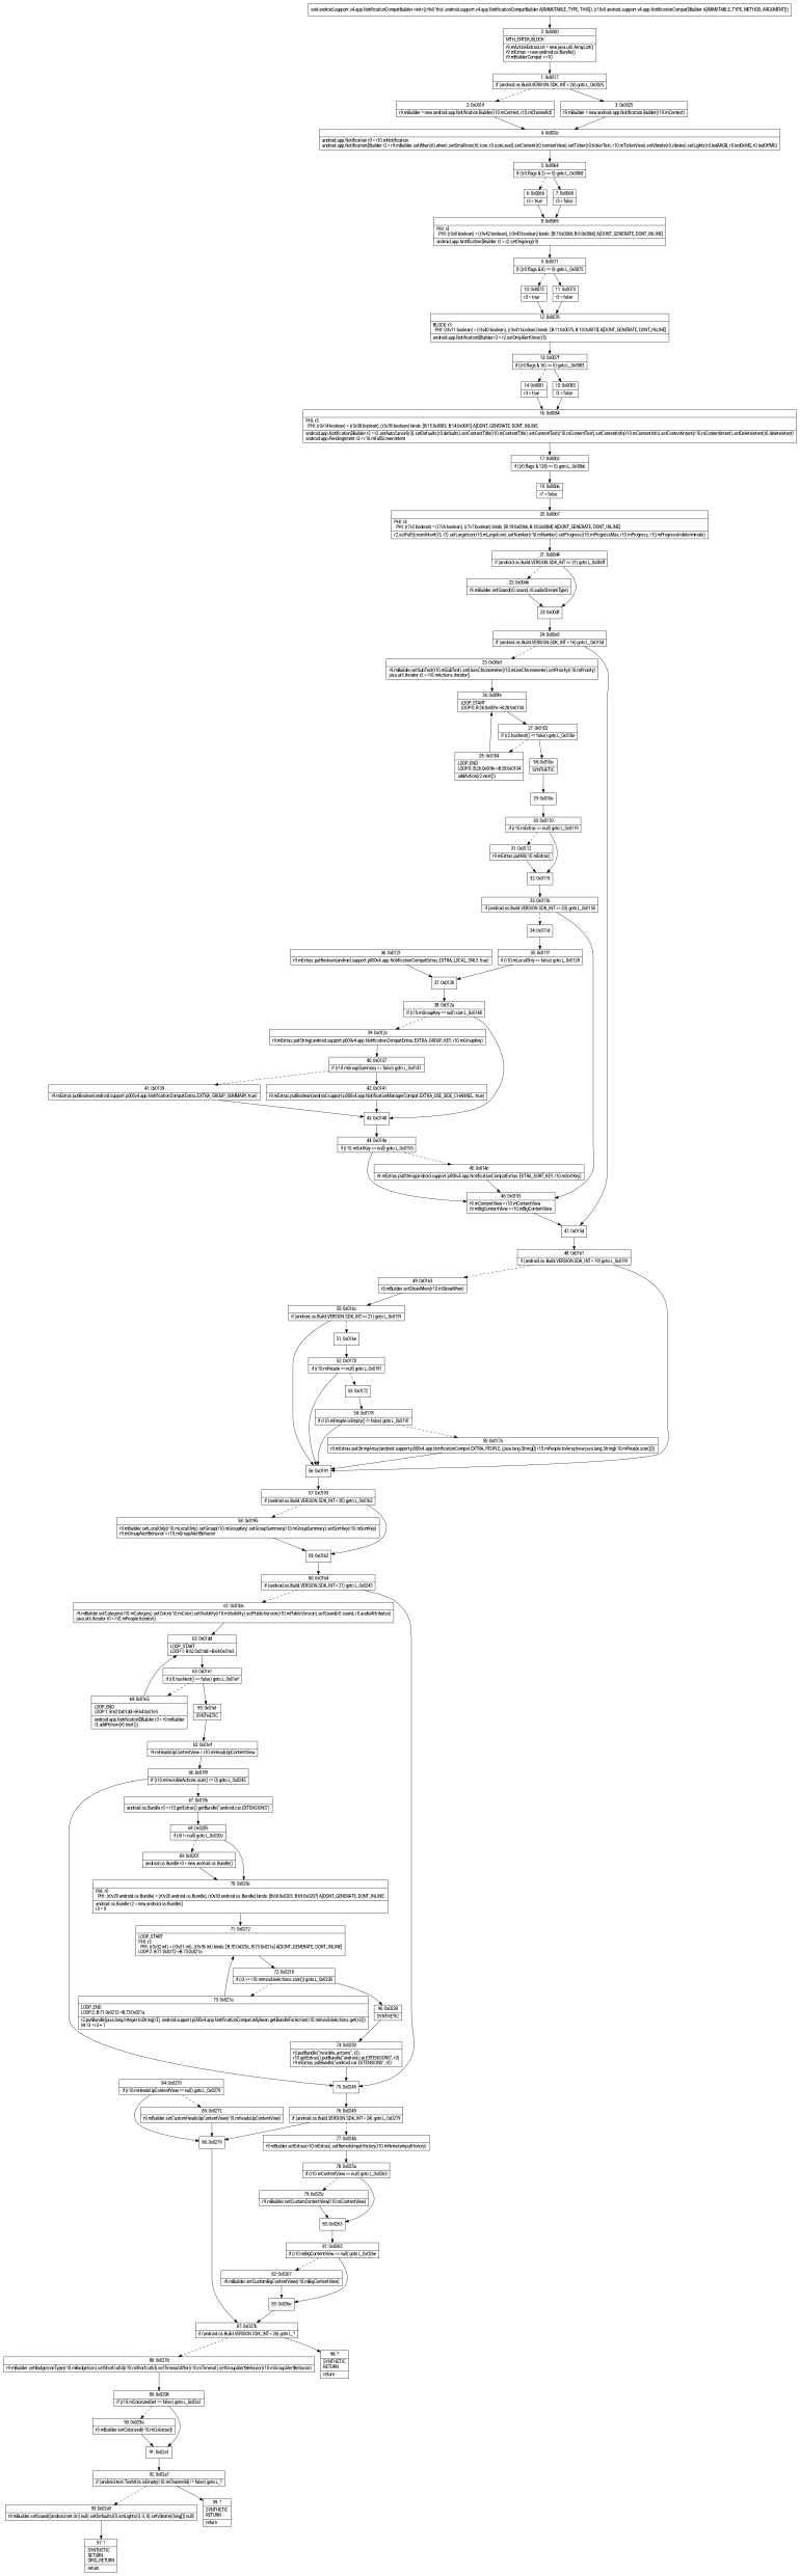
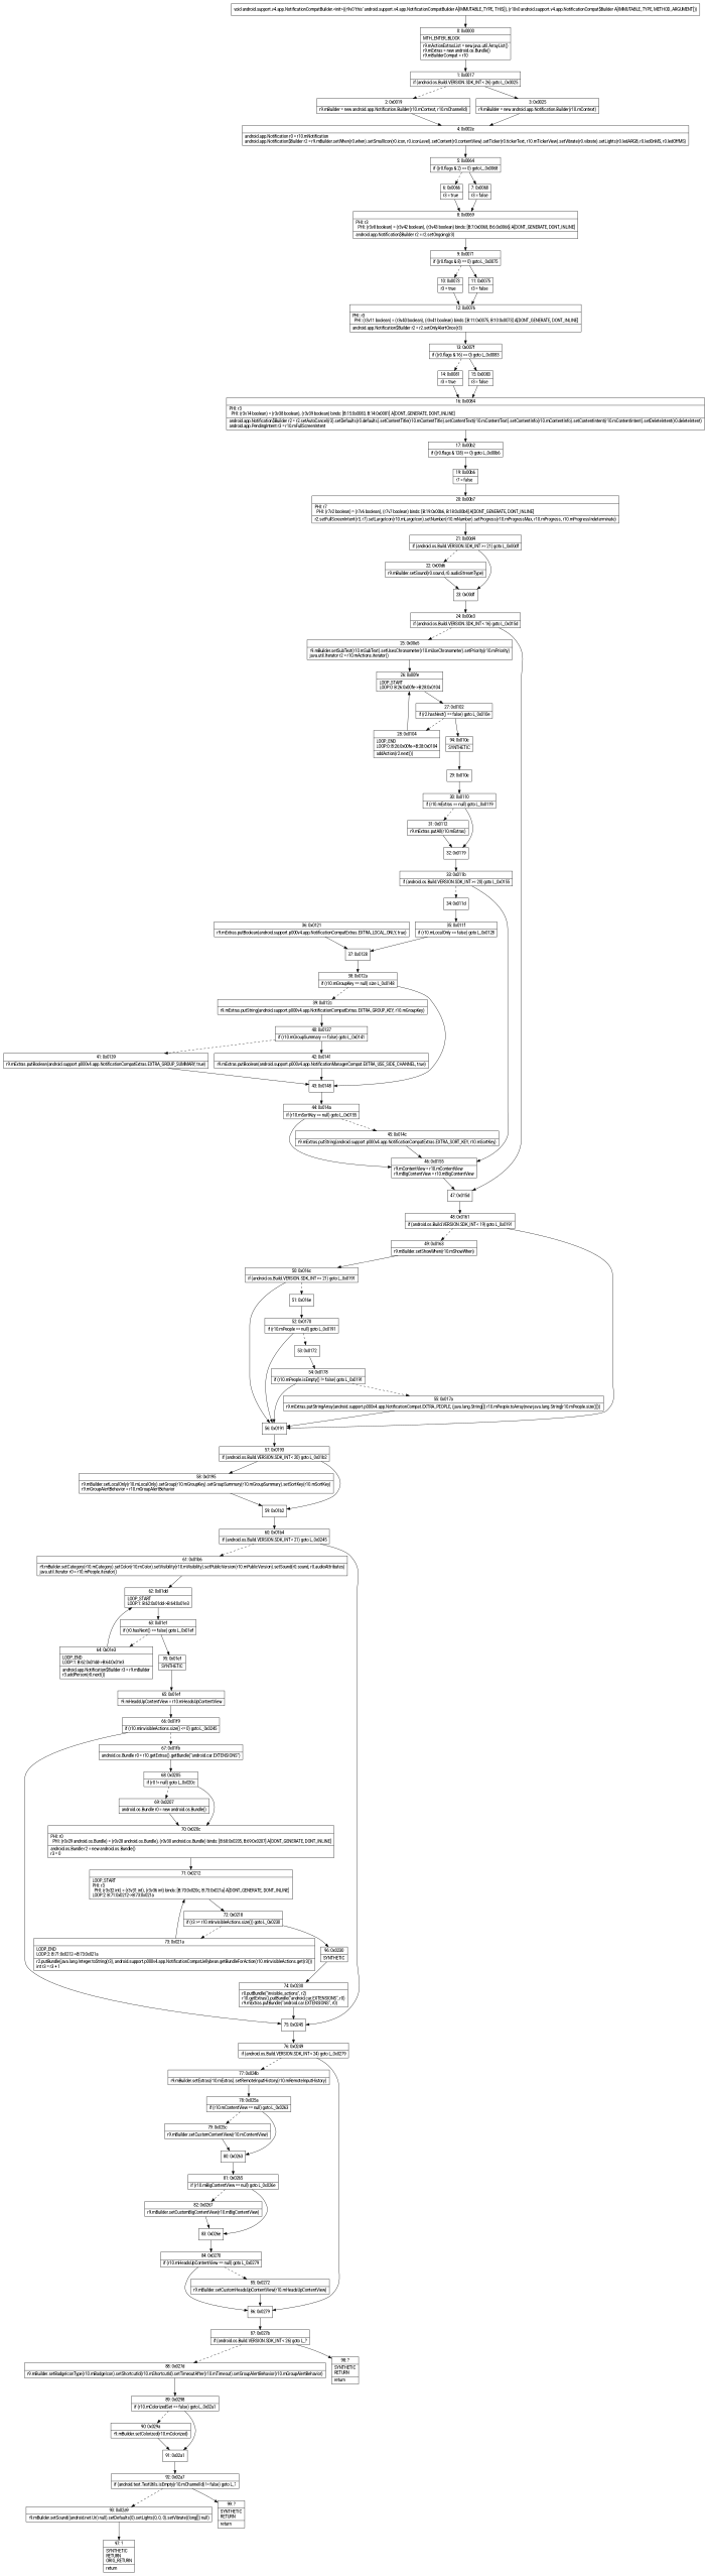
  digraph {
    fontname="Roboto Condensed"
    node [fontname="Roboto Condensed" shape=record]
    edge [fontname="Roboto Condensed"]
    n1 [label="{0\:\ 0x0000|MTH_ENTER_BLOCK\l|r9.mActionExtrasList = new java.util.ArrayList()\lr9.mExtras = new android.os.Bundle()\lr9.mBuilderCompat = r10\l}"]
    n2 [label="{1\:\ 0x0017|if (android.os.Build.VERSION.SDK_INT \< 26) goto L_0x0025\l}"]
    n3 [label="{2\:\ 0x0019|r9.mBuilder = new android.app.Notification.Builder(r10.mContext, r10.mChannelId)\l}"]
    n4 [label="{3\:\ 0x0025|r9.mBuilder = new android.app.Notification.Builder(r10.mContext)\l}"]
    n5 [label="{4\:\ 0x002e|android.app.Notification r0 = r10.mNotification\landroid.app.Notification$Builder r2 = r9.mBuilder.setWhen(r0.when).setSmallIcon(r0.icon, r0.iconLevel).setContent(r0.contentView).setTicker(r0.tickerText, r10.mTickerView).setVibrate(r0.vibrate).setLights(r0.ledARGB, r0.ledOnMS, r0.ledOffMS)\l}"]
    n6 [label="{5\:\ 0x0064|if ((r0.flags & 2) == 0) goto L_0x0068\l}"]
    n7 [label="{6\:\ 0x0066|r3 = true\l}"]
    n8 [label="{7\:\ 0x0068|r3 = false\l}"]
    n9 [label="{8\:\ 0x0069|PHI: r3 \l  PHI: (r3v8 boolean) = (r3v42 boolean), (r3v43 boolean) binds: [B:7:0x0068, B:6:0x0066] A[DONT_GENERATE, DONT_INLINE]\l|android.app.Notification$Builder r2 = r2.setOngoing(r3)\l}"]
    n10 [label="{9\:\ 0x0071|if ((r0.flags & 8) == 0) goto L_0x0075\l}"]
    n11 [label="{10\:\ 0x0073|r3 = true\l}"]
    n12 [label="{11\:\ 0x0075|r3 = false\l}"]
-   n13 [label="{12\:\ 0x0076|BLOCK: r3 \l  PHI: (r3v11 boolean) = (r3v40 boolean), (r3v41 boolean) binds: [B:11:0x0075, B:10:0x0073] A[DONT_GENERATE, DONT_INLINE]\l|android.app.Notification$Builder r2 = r2.setOnlyAlertOnce(r3)\l}"]
+   n13 [label="{12\:\ 0x0076|PHI: r3 \l  PHI: (r3v11 boolean) = (r3v40 boolean), (r3v41 boolean) binds: [B:11:0x0075, B:10:0x0073] A[DONT_GENERATE, DONT_INLINE]\l|android.app.Notification$Builder r2 = r2.setOnlyAlertOnce(r3)\l}"]
    n14 [label="{13\:\ 0x007f|if ((r0.flags & 16) == 0) goto L_0x0083\l}"]
    n15 [label="{14\:\ 0x0081|r3 = true\l}"]
    n16 [label="{15\:\ 0x0083|r3 = false\l}"]
    n17 [label="{16\:\ 0x0084|PHI: r3 \l  PHI: (r3v14 boolean) = (r3v38 boolean), (r3v39 boolean) binds: [B:15:0x0083, B:14:0x0081] A[DONT_GENERATE, DONT_INLINE]\l|android.app.Notification$Builder r2 = r2.setAutoCancel(r3).setDefaults(r0.defaults).setContentTitle(r10.mContentTitle).setContentText(r10.mContentText).setContentInfo(r10.mContentInfo).setContentIntent(r10.mContentIntent).setDeleteIntent(r0.deleteIntent)\landroid.app.PendingIntent r3 = r10.mFullScreenIntent\l}"]
    n18 [label="{17\:\ 0x00b2|if ((r0.flags & 128) == 0) goto L_0x00b6\l}"]
    n19 [label="{19\:\ 0x00b6|r7 = false\l}"]
-   n20 [label="{20\:\ 0x00b7|PHI: r4 \l  PHI: (r7v2 boolean) = (r7v6 boolean), (r7v7 boolean) binds: [B:19:0x00b6, B:18:0x00b4] A[DONT_GENERATE, DONT_INLINE]\l|r2.setFullScreenIntent(r3, r7).setLargeIcon(r10.mLargeIcon).setNumber(r10.mNumber).setProgress(r10.mProgressMax, r10.mProgress, r10.mProgressIndeterminate)\l}"]
+   n20 [label="{20\:\ 0x00b7|PHI: r7 \l  PHI: (r7v2 boolean) = (r7v6 boolean), (r7v7 boolean) binds: [B:19:0x00b6, B:18:0x00b4] A[DONT_GENERATE, DONT_INLINE]\l|r2.setFullScreenIntent(r3, r7).setLargeIcon(r10.mLargeIcon).setNumber(r10.mNumber).setProgress(r10.mProgressMax, r10.mProgress, r10.mProgressIndeterminate)\l}"]
    n21 [label="{21\:\ 0x00d4|if (android.os.Build.VERSION.SDK_INT \>= 21) goto L_0x00df\l}"]
    n22 [label="{22\:\ 0x00d6|r9.mBuilder.setSound(r0.sound, r0.audioStreamType)\l}"]
    n23 [label="{23\:\ 0x00df}"]
    n24 [label="{24\:\ 0x00e3|if (android.os.Build.VERSION.SDK_INT \< 16) goto L_0x015d\l}"]
    n25 [label="{25\:\ 0x00e5|r9.mBuilder.setSubText(r10.mSubText).setUsesChronometer(r10.mUseChronometer).setPriority(r10.mPriority)\ljava.util.Iterator r2 = r10.mActions.iterator()\l}"]
    n26 [label="{47\:\ 0x015d}"]
    n27 [label="{26\:\ 0x00fe|LOOP_START\lLOOP:0: B:26:0x00fe\-\>B:28:0x0104\l}"]
    n28 [label="{48\:\ 0x0161|if (android.os.Build.VERSION.SDK_INT \< 19) goto L_0x0191\l}"]
    n29 [label="{27\:\ 0x0102|if (r2.hasNext() == false) goto L_0x010e\l}"]
    n30 [label="{28\:\ 0x0104|LOOP_END\lLOOP:0: B:26:0x00fe\-\>B:28:0x0104\l|addAction(r2.next())\l}"]
    n31 [label="{94\:\ 0x010e|SYNTHETIC\l}"]
    n32 [label="{29\:\ 0x010e}"]
    n33 [label="{30\:\ 0x0110|if (r10.mExtras == null) goto L_0x0119\l}"]
    n34 [label="{31\:\ 0x0112|r9.mExtras.putAll(r10.mExtras)\l}"]
    n35 [label="{32\:\ 0x0119}"]
    n36 [label="{33\:\ 0x011b|if (android.os.Build.VERSION.SDK_INT \>= 20) goto L_0x0155\l}"]
    n37 [label="{34\:\ 0x011d}"]
    n38 [label="{46\:\ 0x0155|r9.mContentView = r10.mContentView\lr9.mBigContentView = r10.mBigContentView\l}"]
    n39 [label="{35\:\ 0x011f|if (r10.mLocalOnly == false) goto L_0x0128\l}"]
    n40 [label="{37\:\ 0x0128}"]
    n41 [label="{36\:\ 0x0121|r9.mExtras.putBoolean(android.support.p000v4.app.NotificationCompatExtras.EXTRA_LOCAL_ONLY, true)\l}"]
    n42 [label="{38\:\ 0x012a|if (r10.mGroupKey == null) size L_0x0148\l}"]
    n43 [label="{39\:\ 0x012c|r9.mExtras.putString(android.support.p000v4.app.NotificationCompatExtras.EXTRA_GROUP_KEY, r10.mGroupKey)\l}"]
    n44 [label="{43\:\ 0x0148}"]
    n45 [label="{40\:\ 0x0137|if (r10.mGroupSummary == false) goto L_0x0141\l}"]
    n46 [label="{44\:\ 0x014a|if (r10.mSortKey == null) goto L_0x0155\l}"]
    n47 [label="{41\:\ 0x0139|r9.mExtras.putBoolean(android.support.p000v4.app.NotificationCompatExtras.EXTRA_GROUP_SUMMARY, true)\l}"]
    n48 [label="{42\:\ 0x0141|r9.mExtras.putBoolean(android.support.p000v4.app.NotificationManagerCompat.EXTRA_USE_SIDE_CHANNEL, true)\l}"]
    n49 [label="{45\:\ 0x014c|r9.mExtras.putString(android.support.p000v4.app.NotificationCompatExtras.EXTRA_SORT_KEY, r10.mSortKey)\l}"]
    n50 [label="{49\:\ 0x0163|r9.mBuilder.setShowWhen(r10.mShowWhen)\l}"]
    n51 [label="{56\:\ 0x0191}"]
    n52 [label="{50\:\ 0x016c|if (android.os.Build.VERSION.SDK_INT \>= 21) goto L_0x0191\l}"]
    n53 [label="{57\:\ 0x0193|if (android.os.Build.VERSION.SDK_INT \< 20) goto L_0x01b2\l}"]
    n54 [label="{51\:\ 0x016e}"]
    n55 [label="{52\:\ 0x0170|if (r10.mPeople == null) goto L_0x0191\l}"]
    n56 [label="{53\:\ 0x0172}"]
    n57 [label="{54\:\ 0x0178|if (r10.mPeople.isEmpty() != false) goto L_0x0191\l}"]
    n58 [label="{55\:\ 0x017a|r9.mExtras.putStringArray(android.support.p000v4.app.NotificationCompat.EXTRA_PEOPLE, (java.lang.String[]) r10.mPeople.toArray(new java.lang.String[r10.mPeople.size()]))\l}"]
    n59 [label="{58\:\ 0x0195|r9.mBuilder.setLocalOnly(r10.mLocalOnly).setGroup(r10.mGroupKey).setGroupSummary(r10.mGroupSummary).setSortKey(r10.mSortKey)\lr9.mGroupAlertBehavior = r10.mGroupAlertBehavior\l}"]
    n60 [label="{59\:\ 0x01b2}"]
    n61 [label="{60\:\ 0x01b4|if (android.os.Build.VERSION.SDK_INT \< 21) goto L_0x0245\l}"]
    n62 [label="{61\:\ 0x01b6|r9.mBuilder.setCategory(r10.mCategory).setColor(r10.mColor).setVisibility(r10.mVisibility).setPublicVersion(r10.mPublicVersion).setSound(r0.sound, r0.audioAttributes)\ljava.util.Iterator r0 = r10.mPeople.iterator()\l}"]
    n63 [label="{75\:\ 0x0245}"]
    n64 [label="{62\:\ 0x01dd|LOOP_START\lLOOP:1: B:62:0x01dd\-\>B:64:0x01e3\l}"]
    n65 [label="{76\:\ 0x0249|if (android.os.Build.VERSION.SDK_INT \< 24) goto L_0x0279\l}"]
    n66 [label="{63\:\ 0x01e1|if (r0.hasNext() == false) goto L_0x01ef\l}"]
    n67 [label="{64\:\ 0x01e3|LOOP_END\lLOOP:1: B:62:0x01dd\-\>B:64:0x01e3\l|android.app.Notification$Builder r3 = r9.mBuilder\lr3.addPerson(r0.next())\l}"]
    n68 [label="{95\:\ 0x01ef|SYNTHETIC\l}"]
    n69 [label="{65\:\ 0x01ef|r9.mHeadsUpContentView = r10.mHeadsUpContentView\l}"]
    n70 [label="{66\:\ 0x01f9|if (r10.mInvisibleActions.size() \<= 0) goto L_0x0245\l}"]
    n71 [label="{67\:\ 0x01fb|android.os.Bundle r0 = r10.getExtras().getBundle(\"android.car.EXTENSIONS\")\l}"]
    n72 [label="{68\:\ 0x0205|if (r0 != null) goto L_0x020c\l}"]
    n73 [label="{69\:\ 0x0207|android.os.Bundle r0 = new android.os.Bundle()\l}"]
    n74 [label="{70\:\ 0x020c|PHI: r0 \l  PHI: (r0v29 android.os.Bundle) = (r0v28 android.os.Bundle), (r0v30 android.os.Bundle) binds: [B:68:0x0205, B:69:0x0207] A[DONT_GENERATE, DONT_INLINE]\l|android.os.Bundle r2 = new android.os.Bundle()\lr3 = 0\l}"]
    n75 [label="{71\:\ 0x0212|LOOP_START\lPHI: r3 \l  PHI: (r3v32 int) = (r3v31 int), (r3v36 int) binds: [B:70:0x020c, B:73:0x021a] A[DONT_GENERATE, DONT_INLINE]\lLOOP:2: B:71:0x0212\-\>B:73:0x021a\l}"]
    n76 [label="{72\:\ 0x0218|if (r3 \>= r10.mInvisibleActions.size()) goto L_0x0230\l}"]
    n77 [label="{73\:\ 0x021a|LOOP_END\lLOOP:2: B:71:0x0212\-\>B:73:0x021a\l|r2.putBundle(java.lang.Integer.toString(r3), android.support.p000v4.app.NotificationCompatJellybean.getBundleForAction(r10.mInvisibleActions.get(r3)))\lint r3 = r3 + 1\l}"]
    n78 [label="{96\:\ 0x0230|SYNTHETIC\l}"]
    n79 [label="{74\:\ 0x0230|r0.putBundle(\"invisible_actions\", r2)\lr10.getExtras().putBundle(\"android.car.EXTENSIONS\", r0)\lr9.mExtras.putBundle(\"android.car.EXTENSIONS\", r0)\l}"]
    n80 [label="{77\:\ 0x024b|r9.mBuilder.setExtras(r10.mExtras).setRemoteInputHistory(r10.mRemoteInputHistory)\l}"]
    n81 [label="{86\:\ 0x0279}"]
    n82 [label="{78\:\ 0x025a|if (r10.mContentView == null) goto L_0x0263\l}"]
    n83 [label="{87\:\ 0x027b|if (android.os.Build.VERSION.SDK_INT \< 26) goto L_?\l}"]
    n84 [label="{79\:\ 0x025c|r9.mBuilder.setCustomContentView(r10.mContentView)\l}"]
    n85 [label="{80\:\ 0x0263}"]
    n86 [label="{81\:\ 0x0265|if (r10.mBigContentView == null) goto L_0x026e\l}"]
    n87 [label="{82\:\ 0x0267|r9.mBuilder.setCustomBigContentView(r10.mBigContentView)\l}"]
    n88 [label="{83\:\ 0x026e}"]
    n89 [label="{84\:\ 0x0270|if (r10.mHeadsUpContentView == null) goto L_0x0279\l}"]
    n90 [label="{85\:\ 0x0272|r9.mBuilder.setCustomHeadsUpContentView(r10.mHeadsUpContentView)\l}"]
    n91 [label="{88\:\ 0x027d|r9.mBuilder.setBadgeIconType(r10.mBadgeIcon).setShortcutId(r10.mShortcutId).setTimeoutAfter(r10.mTimeout).setGroupAlertBehavior(r10.mGroupAlertBehavior)\l}"]
    n92 [label="{98\:\ ?|SYNTHETIC\lRETURN\l|return\l}"]
    n93 [label="{89\:\ 0x0298|if (r10.mColorizedSet == false) goto L_0x02a1\l}"]
    n94 [label="{90\:\ 0x029a|r9.mBuilder.setColorized(r10.mColorized)\l}"]
    n95 [label="{91\:\ 0x02a1}"]
    n96 [label="{92\:\ 0x02a7|if (android.text.TextUtils.isEmpty(r10.mChannelId) != false) goto L_?\l}"]
    n97 [label="{93\:\ 0x02a9|r9.mBuilder.setSound((android.net.Uri) null).setDefaults(0).setLights(0, 0, 0).setVibrate((long[]) null)\l}"]
    n98 [label="{99\:\ ?|SYNTHETIC\lRETURN\l|return\l}"]
    n99 [label="{97\:\ ?|SYNTHETIC\lRETURN\lORIG_RETURN\l|return\l}"]
    n100 [label="{void android.support.v4.app.NotificationCompatBuilder.\<init\>((r9v0 'this' android.support.v4.app.NotificationCompatBuilder A[IMMUTABLE_TYPE, THIS]), (r10v0 android.support.v4.app.NotificationCompat$Builder A[IMMUTABLE_TYPE, METHOD_ARGUMENT])) }"]
    n1 -> n2
    n2 -> n3 [style=dashed]
    n2 -> n4
    n3 -> n5
    n4 -> n5
    n5 -> n6
    n6 -> n7 [style=dashed]
    n6 -> n8
    n7 -> n9
    n8 -> n9
    n9 -> n10
    n10 -> n11 [style=dashed]
    n10 -> n12
    n11 -> n13
    n12 -> n13
    n13 -> n14
    n14 -> n15 [style=dashed]
    n14 -> n16
    n15 -> n17
    n16 -> n17
    n17 -> n18
    n18 -> n19
    n19 -> n20
    n20 -> n21
    n21 -> n22 [style=dashed]
    n21 -> n23
    n22 -> n23
    n23 -> n24
    n24 -> n25 [style=dashed]
    n24 -> n26
    n25 -> n27
    n26 -> n28
    n27 -> n29
    n28 -> n50 [style=dashed]
    n28 -> n51
    n29 -> n30 [style=dashed]
    n29 -> n31
    n30 -> n27
    n31 -> n32
    n32 -> n33
    n33 -> n34 [style=dashed]
    n33 -> n35
    n34 -> n35
    n35 -> n36
    n36 -> n37 [style=dashed]
    n36 -> n38
    n37 -> n39
    n38 -> n26
    n39 -> n40
    n40 -> n42
    n41 -> n40
    n42 -> n43 [style=dashed]
    n42 -> n44
    n43 -> n45
    n44 -> n46
    n45 -> n47 [style=dashed]
    n45 -> n48
    n46 -> n38
    n46 -> n49 [style=dashed]
    n47 -> n44
    n48 -> n44
    n49 -> n38
    n50 -> n52
    n51 -> n53
    n52 -> n51
    n52 -> n54 [style=dashed]
-   n53 -> n59 [style=dashed]
+   n53 -> n59 [style=solid]
    n53 -> n60
    n54 -> n55
    n55 -> n51
    n55 -> n56 [style=dashed]
    n56 -> n57
    n57 -> n51
    n57 -> n58 [style=dashed]
    n58 -> n51
    n59 -> n60
    n60 -> n61
    n61 -> n62 [style=dashed]
    n61 -> n63
    n62 -> n64
    n63 -> n65
    n64 -> n66
    n65 -> n80 [style=dashed]
    n65 -> n81
    n66 -> n67 [style=dashed]
    n66 -> n68
    n67 -> n64
    n68 -> n69
    n69 -> n70
    n70 -> n63
    n70 -> n71 [style=dashed]
    n71 -> n72
    n72 -> n73 [style=dashed]
    n72 -> n74
    n73 -> n74
    n74 -> n75
    n75 -> n76
    n76 -> n77 [style=dashed]
    n76 -> n78
    n77 -> n75
    n78 -> n79
    n79 -> n63
    n80 -> n82
    n81 -> n83
    n82 -> n84 [style=dashed]
    n82 -> n85
    n83 -> n91 [style=dashed]
    n83 -> n92
    n84 -> n85
    n85 -> n86
    n86 -> n87 [style=dashed]
    n86 -> n88
    n87 -> n88
-   n88 -> n83
+   n88 -> n89
    n89 -> n81
    n89 -> n90 [style=dashed]
    n90 -> n81
    n91 -> n93
    n93 -> n94 [style=dashed]
    n93 -> n95
    n94 -> n95
    n95 -> n96
    n96 -> n97 [style=dashed]
    n96 -> n98
    n97 -> n99
    n100 -> n1
  }
